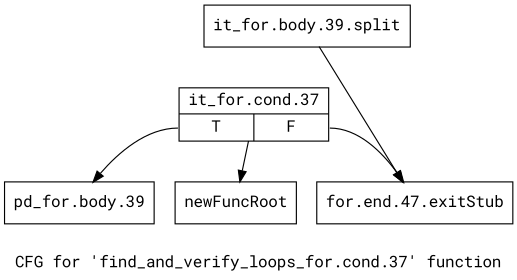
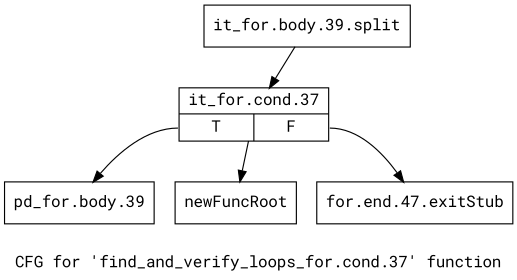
  digraph {
    fontname="Roboto Mono"
    label="CFG for 'find_and_verify_loops_for.cond.37' function"
    node [fontname="Roboto Mono" shape=record]
    edge [fontname="Roboto Mono"]
    n1 [label="{newFuncRoot}"]
    n2 [label="{it_for.cond.37|{<s0>T|<s1>F}}"]
    n3 [label="{for.end.47.exitStub}"]
    n4 [label="{pd_for.body.39}"]
    n5 [label="{it_for.body.39.split}"]
    n2 -> n1
    n2 -> n3 [tailport=s1]
    n2 -> n4 [tailport=s0]
-   n5 -> n3
+   n5 -> n2
  }
